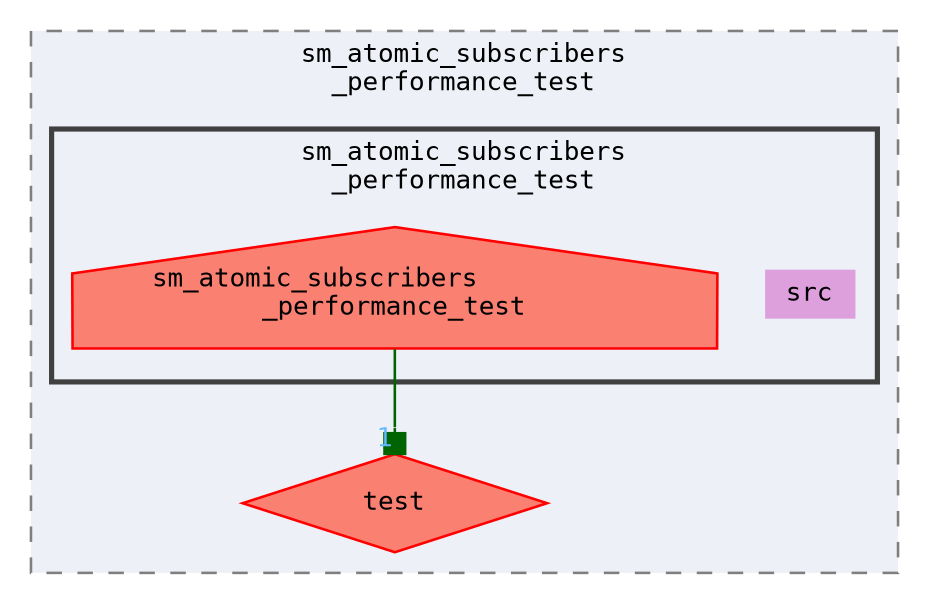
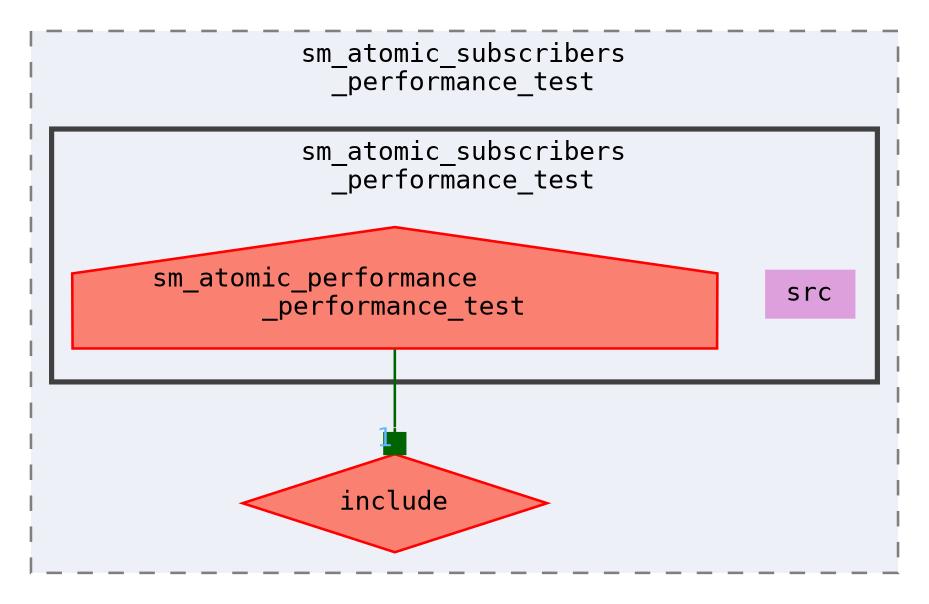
  digraph {
    compound=true
    fontname="DejaVu Sans Mono"
    node [fontname="DejaVu Sans Mono" fontsize=10 style=filled fillcolor=salmon color=red]
    n1 [height=0.2 label=src shape=plaintext width=0.4 fillcolor=plum color=gray40]
-   n2 [height=0.2 label="sm_atomic_subscribers\l_performance_test" shape=house width=0.4]
-   n3 [height=0.2 label=test shape=diamond width=0.4]
+   n2 [height=0.2 label="sm_atomic_performance\l_performance_test" shape=house width=0.4]
+   n3 [height=0.2 label=include shape=diamond width=0.4]
    subgraph cluster_1 {
      bgcolor="#edf0f7"
      fontsize=10
      label="sm_atomic_subscribers\l_performance_test"
      pencolor=grey50
      style="filled,dashed"
      n3
      subgraph cluster_2 {
        bgcolor="#edf0f7"
        fontsize=10
        pencolor=grey25
        style="filled,bold"
        n1
        n2
      }
    }
    n2 -> n3 [color=darkgreen fontcolor=steelblue1 fontname="DejaVu Sans Mono" fontsize=10 headlabel=1 labeldistance=1.5 labelfontname=Helvetica labelfontsize=10 arrowhead=box]
  }
